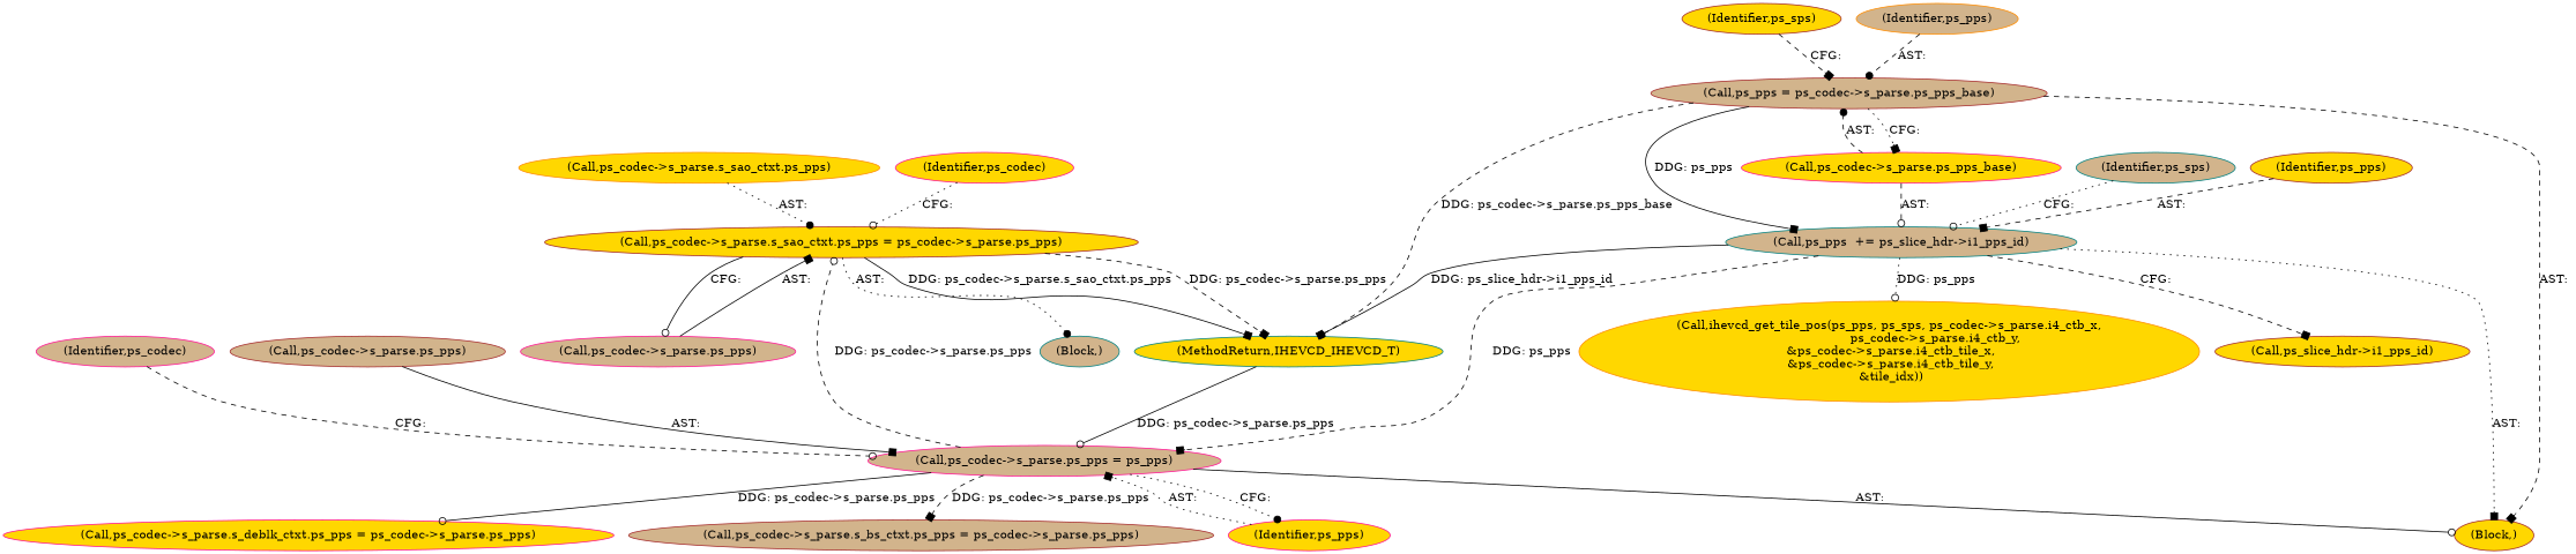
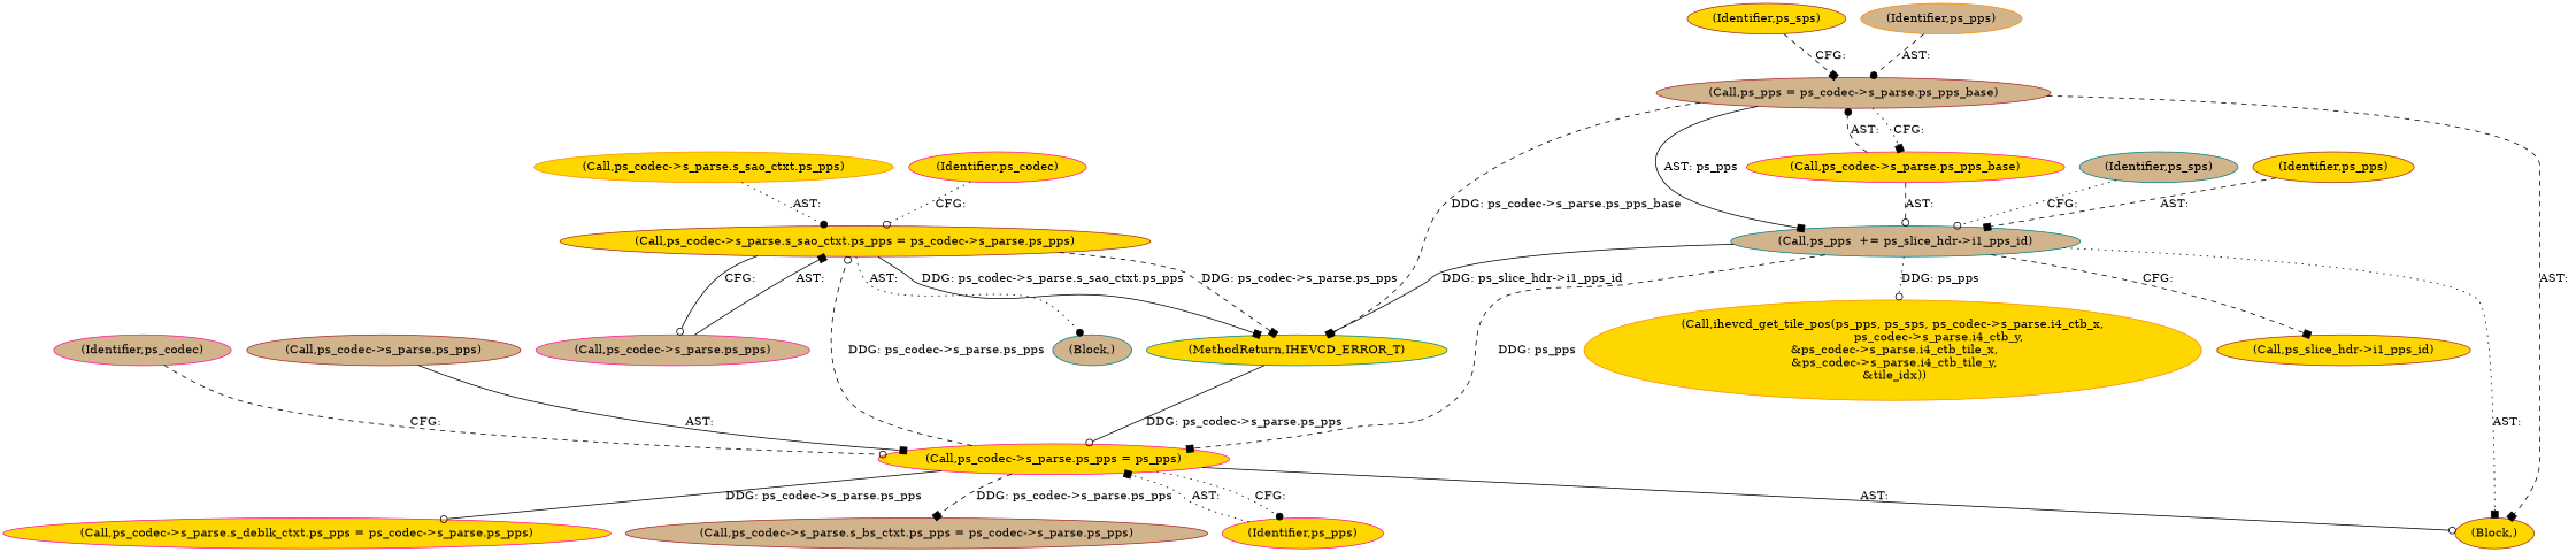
  digraph {
    node [color=brown fillcolor=gold style=filled]
    edge [arrowhead=box style=dashed]
    n1 [label="(Call,ps_codec->s_parse.s_sao_ctxt.ps_pps = ps_codec->s_parse.ps_pps)"]
-   n2 [color=teal label="(MethodReturn,IHEVCD_IHEVCD_T)"]
+   n2 [color=teal label="(MethodReturn,IHEVCD_ERROR_T)"]
    n3 [color=deeppink fillcolor=tan label="(Call,ps_codec->s_parse.ps_pps)"]
    n4 [color=teal fillcolor=tan label="(Block,)"]
-   n5 [color=deeppink fillcolor=tan label="(Call,ps_codec->s_parse.ps_pps = ps_pps)"]
+   n5 [color=deeppink label="(Call,ps_codec->s_parse.ps_pps = ps_pps)"]
    n6 [color=deeppink label="(Call,ps_codec->s_parse.s_deblk_ctxt.ps_pps = ps_codec->s_parse.ps_pps)"]
    n7 [label="(Block,)"]
    n8 [fillcolor=tan label="(Call,ps_codec->s_parse.s_bs_ctxt.ps_pps = ps_codec->s_parse.ps_pps)"]
    n9 [color=deeppink label="(Identifier,ps_pps)"]
    n10 [color=teal fillcolor=tan label="(Call,ps_pps  += ps_slice_hdr->i1_pps_id)"]
    n11 [color=darkorange label="(Call,ihevcd_get_tile_pos(ps_pps, ps_sps, ps_codec->s_parse.i4_ctb_x,\n                        ps_codec->s_parse.i4_ctb_y,\n &ps_codec->s_parse.i4_ctb_tile_x,\n &ps_codec->s_parse.i4_ctb_tile_y,\n &tile_idx))"]
    n12 [label="(Call,ps_slice_hdr->i1_pps_id)"]
    n13 [fillcolor=tan label="(Call,ps_pps = ps_codec->s_parse.ps_pps_base)"]
    n14 [color=deeppink label="(Call,ps_codec->s_parse.ps_pps_base)"]
    n15 [color=deeppink fillcolor=tan label="(Identifier,ps_codec)"]
    n16 [color=teal fillcolor=tan label="(Identifier,ps_sps)"]
    n17 [color=darkorange label="(Call,ps_codec->s_parse.s_sao_ctxt.ps_pps)"]
    n18 [label="(Identifier,ps_sps)"]
    n19 [label="(Identifier,ps_pps)"]
    n20 [color=darkorange fillcolor=tan label="(Identifier,ps_pps)"]
    n21 [color=deeppink label="(Identifier,ps_codec)"]
    n22 [fillcolor=tan label="(Call,ps_codec->s_parse.ps_pps)"]
    n1 -> n2 [label="DDG: ps_codec->s_parse.s_sao_ctxt.ps_pps" style=solid]
    n1 -> n2 [label="DDG: ps_codec->s_parse.ps_pps"]
    n1 -> n3 [arrowhead=odot label="CFG: " style=solid]
    n1 -> n4 [arrowhead=dot label="AST: " style=dotted]
    n2 -> n5 [arrowhead=odot label="DDG: ps_codec->s_parse.ps_pps" style=solid]
    n3 -> n1 [label="AST: " style=solid]
    n5 -> n1 [arrowhead=odot label="DDG: ps_codec->s_parse.ps_pps"]
    n5 -> n6 [arrowhead=odot label="DDG: ps_codec->s_parse.ps_pps" style=solid]
    n5 -> n7 [arrowhead=odot label="AST: " style=solid]
    n5 -> n8 [label="DDG: ps_codec->s_parse.ps_pps"]
    n5 -> n9 [arrowhead=dot label="CFG: " style=dotted]
    n9 -> n5 [label="AST: " style=dotted]
    n10 -> n2 [label="DDG: ps_slice_hdr->i1_pps_id" style=solid]
    n10 -> n5 [label="DDG: ps_pps"]
    n10 -> n7 [label="AST: " style=dotted]
    n10 -> n11 [arrowhead=odot label="DDG: ps_pps" style=dotted]
    n10 -> n12 [label="CFG: "]
    n13 -> n2 [arrowhead=dot label="DDG: ps_codec->s_parse.ps_pps_base"]
    n13 -> n7 [label="AST: "]
-   n13 -> n10 [label="DDG: ps_pps" style=solid]
+   n13 -> n10 [label="AST: ps_pps" style=solid]
    n13 -> n14 [label="CFG: " style=dotted]
    n14 -> n10 [arrowhead=odot label="AST: "]
    n14 -> n13 [arrowhead=dot label="AST: "]
    n15 -> n5 [arrowhead=odot label="CFG: "]
    n16 -> n10 [arrowhead=odot label="CFG: " style=dotted]
    n17 -> n1 [arrowhead=dot label="AST: " style=dotted]
    n18 -> n13 [label="CFG: "]
    n19 -> n10 [label="AST: "]
    n20 -> n13 [arrowhead=dot label="AST: "]
    n21 -> n1 [arrowhead=odot label="CFG: " style=dotted]
    n22 -> n5 [label="AST: " style=solid]
  }
